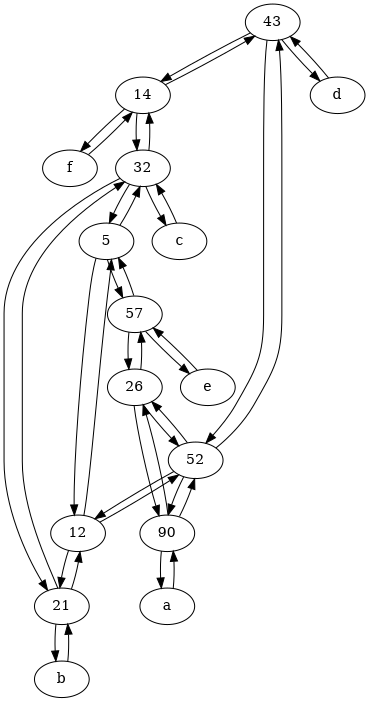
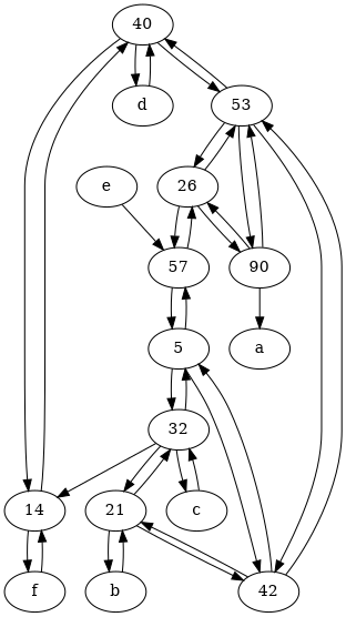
  digraph {
-   43
+   43 [label=40]
    14
    d
-   52
+   52 [label=53]
    32
    f
-   42 [label=12]
+   42
    n8 [label=90]
    n9 [label=26]
    21
    b
    c
    5
    57
    a
    e
    43 -> 14
    43 -> d
    43 -> 52
    14 -> 43
-   14 -> 32
    14 -> f
    d -> 43
    52 -> 43
    52 -> 42
    52 -> n8
    52 -> n9
    32 -> 14
    32 -> 21
    32 -> c
    32 -> 5
    f -> 14
    42 -> 52
    42 -> 21
    42 -> 5
    n8 -> 52
    n8 -> n9
    n8 -> a
    n9 -> 52
    n9 -> n8
    n9 -> 57
    21 -> 32
    21 -> 42
    21 -> b
    b -> 21
    c -> 32
    5 -> 32
    5 -> 42
    5 -> 57
    57 -> n9
    57 -> 5
-   57 -> e
-   a -> n8
    e -> 57
  }
